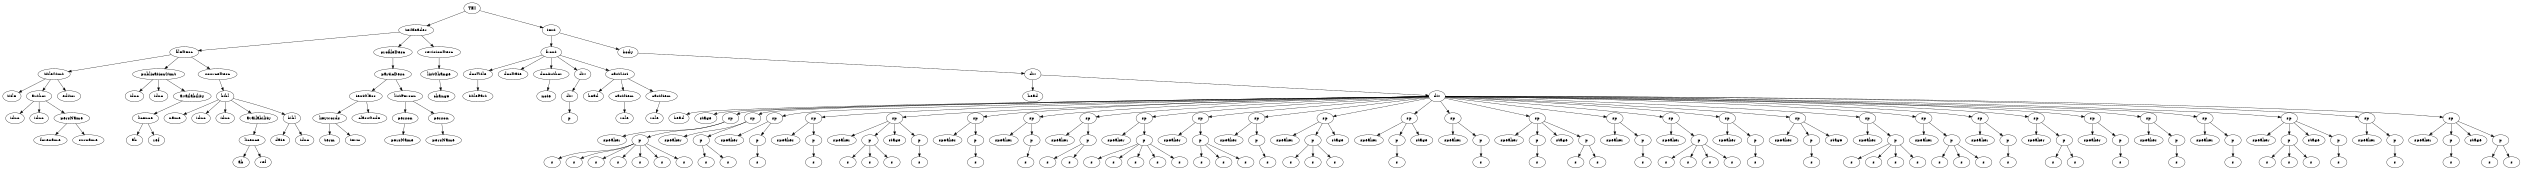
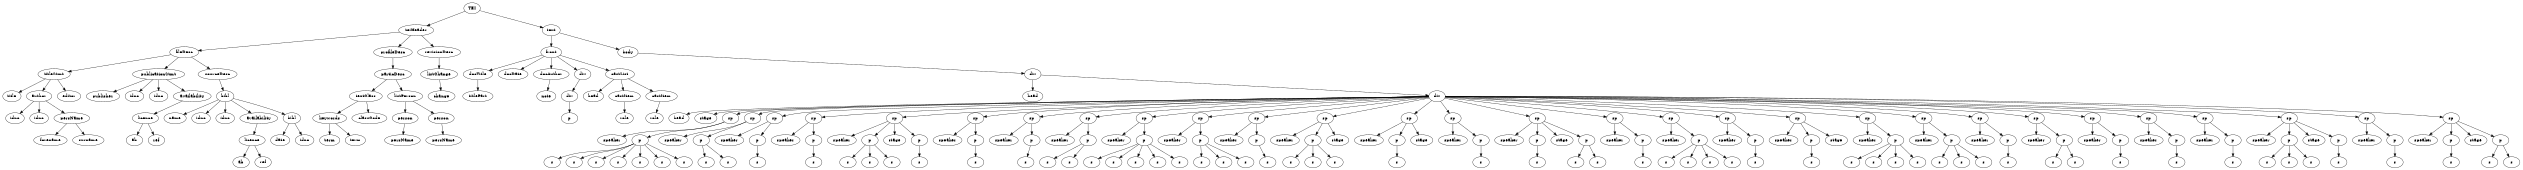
  digraph {
    n1 [label=TEI]
    n2 [label=teiHeader]
    n3 [label=text]
    n4 [label=fileDesc]
    n5 [label=profileDesc]
    n6 [label=revisionDesc]
    n7 [label=front]
    n8 [label=body]
    n9 [label=titleStmt]
    n10 [label=publicationStmt]
    n11 [label=sourceDesc]
    n12 [label=particDesc]
    n13 [label=listChange]
    n14 [label=title]
    n15 [label=author]
    n16 [label=editor]
+   n17 [label=publisher]
    n18 [label=idno]
    n19 [label=idno]
    n20 [label=availability]
    n21 [label=bibl]
    n22 [label=idno]
    n23 [label=idno]
    n24 [label=persName]
    n25 [label=forename]
    n26 [label=surname]
    n27 [label=licence]
    n28 [label=ab]
    n29 [label=ref]
    n30 [label=name]
    n31 [label=idno]
    n32 [label=idno]
    n33 [label=availability]
    n34 [label=bibl]
    n35 [label=licence]
    n36 [label=date]
    n37 [label=idno]
    n38 [label=ab]
    n39 [label=ref]
    n40 [label=textClass]
    n41 [label=listPerson]
    n42 [label=keywords]
    n43 [label=classCode]
    n44 [label=person]
    n45 [label=person]
    n46 [label=persName]
    n47 [label=persName]
    n48 [label=term]
    n49 [label=term]
    n50 [label=change]
    n51 [label=docTitle]
    n52 [label=docDate]
    n53 [label=docAuthor]
    n54 [label=div]
    n55 [label=castList]
    n56 [label=div]
    n57 [label=titlePart]
    n58 [label=note]
    n59 [label=div]
    n60 [label=head]
    n61 [label=castItem]
    n62 [label=castItem]
    n63 [label=p]
    n64 [label=role]
    n65 [label=role]
    n66 [label=head]
    n67 [label=div]
    n68 [label=head]
    n69 [label=stage]
    n70 [label=sp]
    n71 [label=sp]
    n72 [label=sp]
    n73 [label=sp]
    n74 [label=sp]
    n75 [label=sp]
    n76 [label=sp]
    n77 [label=sp]
    n78 [label=sp]
    n79 [label=sp]
    n80 [label=sp]
    n81 [label=sp]
    n82 [label=sp]
    n83 [label=sp]
    n84 [label=sp]
    n85 [label=sp]
    n86 [label=sp]
    n87 [label=sp]
    n88 [label=sp]
    n89 [label=sp]
    n90 [label=sp]
    n91 [label=sp]
    n92 [label=sp]
    n93 [label=sp]
    n94 [label=sp]
    n95 [label=sp]
    n96 [label=sp]
    n97 [label=sp]
    n98 [label=sp]
    n99 [label=speaker]
    n100 [label=p]
    n101 [label=speaker]
    n102 [label=p]
    n103 [label=speaker]
    n104 [label=p]
    n105 [label=speaker]
    n106 [label=p]
    n107 [label=speaker]
    n108 [label=p]
    n109 [label=stage]
    n110 [label=p]
    n111 [label=speaker]
    n112 [label=p]
    n113 [label=speaker]
    n114 [label=p]
    n115 [label=speaker]
    n116 [label=p]
    n117 [label=speaker]
    n118 [label=p]
    n119 [label=speaker]
    n120 [label=p]
    n121 [label=speaker]
    n122 [label=p]
    n123 [label=speaker]
    n124 [label=p]
    n125 [label=stage]
    n126 [label=speaker]
    n127 [label=p]
    n128 [label=stage]
    n129 [label=speaker]
    n130 [label=p]
    n131 [label=speaker]
    n132 [label=p]
    n133 [label=stage]
    n134 [label=p]
    n135 [label=speaker]
    n136 [label=p]
    n137 [label=speaker]
    n138 [label=p]
    n139 [label=speaker]
    n140 [label=p]
    n141 [label=speaker]
    n142 [label=p]
    n143 [label=stage]
    n144 [label=speaker]
    n145 [label=p]
    n146 [label=speaker]
    n147 [label=p]
    n148 [label=speaker]
    n149 [label=p]
    n150 [label=speaker]
    n151 [label=p]
    n152 [label=speaker]
    n153 [label=p]
    n154 [label=speaker]
    n155 [label=p]
    n156 [label=speaker]
    n157 [label=p]
    n158 [label=speaker]
    n159 [label=p]
    n160 [label=stage]
    n161 [label=p]
    n162 [label=speaker]
    n163 [label=p]
    n164 [label=speaker]
    n165 [label=p]
    n166 [label=stage]
    n167 [label=p]
    n168 [label=s]
    n169 [label=s]
    n170 [label=s]
    n171 [label=s]
    n172 [label=s]
    n173 [label=s]
    n174 [label=s]
    n175 [label=s]
    n176 [label=s]
    n177 [label=s]
    n178 [label=s]
    n179 [label=s]
    n180 [label=s]
    n181 [label=s]
    n182 [label=s]
    n183 [label=s]
    n184 [label=s]
    n185 [label=s]
    n186 [label=s]
    n187 [label=s]
    n188 [label=s]
    n189 [label=s]
    n190 [label=s]
    n191 [label=s]
    n192 [label=s]
    n193 [label=s]
    n194 [label=s]
    n195 [label=s]
    n196 [label=s]
    n197 [label=s]
    n198 [label=s]
    n199 [label=s]
    n200 [label=s]
    n201 [label=s]
    n202 [label=s]
    n203 [label=s]
    n204 [label=s]
    n205 [label=s]
    n206 [label=s]
    n207 [label=s]
    n208 [label=s]
    n209 [label=s]
    n210 [label=s]
    n211 [label=s]
    n212 [label=s]
    n213 [label=s]
    n214 [label=s]
    n215 [label=s]
    n216 [label=s]
    n217 [label=s]
    n218 [label=s]
    n219 [label=s]
    n220 [label=s]
    n221 [label=s]
    n222 [label=s]
    n223 [label=s]
    n224 [label=s]
    n225 [label=s]
    n226 [label=s]
    n227 [label=s]
    n228 [label=s]
    n229 [label=s]
    n230 [label=s]
    n231 [label=s]
    n1 -> n2
    n1 -> n3
    n2 -> n4
    n2 -> n5
    n2 -> n6
    n3 -> n7
    n3 -> n8
    n4 -> n9
    n4 -> n10
    n4 -> n11
    n5 -> n12
    n6 -> n13
    n7 -> n51
    n7 -> n52
    n7 -> n53
    n7 -> n54
    n7 -> n55
    n8 -> n56
    n9 -> n14
    n9 -> n15
    n9 -> n16
+   n10 -> n17
    n10 -> n18
    n10 -> n19
    n10 -> n20
    n11 -> n21
    n12 -> n40
    n12 -> n41
    n13 -> n50
    n15 -> n22
    n15 -> n23
    n15 -> n24
    n20 -> n27
    n21 -> n30
    n21 -> n31
    n21 -> n32
    n21 -> n33
    n21 -> n34
    n24 -> n25
    n24 -> n26
    n27 -> n28
    n27 -> n29
    n33 -> n35
    n34 -> n36
    n34 -> n37
    n35 -> n38
    n35 -> n39
    n40 -> n42
    n40 -> n43
    n41 -> n44
    n41 -> n45
    n42 -> n48
    n42 -> n49
    n44 -> n46
    n45 -> n47
    n51 -> n57
    n53 -> n58
    n54 -> n59
    n55 -> n60
    n55 -> n61
    n55 -> n62
    n56 -> n66
    n56 -> n67
    n59 -> n63
    n61 -> n64
    n62 -> n65
    n67 -> n68
    n67 -> n69
    n67 -> n70
    n67 -> n71
    n67 -> n72
    n67 -> n73
    n67 -> n74
    n67 -> n75
    n67 -> n76
    n67 -> n77
    n67 -> n78
    n67 -> n79
    n67 -> n80
    n67 -> n81
    n67 -> n82
    n67 -> n83
    n67 -> n84
    n67 -> n85
    n67 -> n86
    n67 -> n87
    n67 -> n88
    n67 -> n89
    n67 -> n90
    n67 -> n91
    n67 -> n92
    n67 -> n93
    n67 -> n94
    n67 -> n95
    n67 -> n96
    n67 -> n97
    n67 -> n98
    n70 -> n99
    n70 -> n100
    n71 -> n101
    n71 -> n102
    n72 -> n103
    n72 -> n104
    n73 -> n105
    n73 -> n106
    n74 -> n107
    n74 -> n108
    n74 -> n109
    n74 -> n110
    n75 -> n111
    n75 -> n112
    n76 -> n113
    n76 -> n114
    n77 -> n115
    n77 -> n116
    n78 -> n117
    n78 -> n118
    n79 -> n119
    n79 -> n120
    n80 -> n121
    n80 -> n122
    n81 -> n123
    n81 -> n124
    n81 -> n125
    n82 -> n126
    n82 -> n127
    n82 -> n128
    n83 -> n129
    n83 -> n130
    n84 -> n131
    n84 -> n132
    n84 -> n133
    n84 -> n134
    n85 -> n135
    n85 -> n136
    n86 -> n137
    n86 -> n138
    n87 -> n139
    n87 -> n140
    n88 -> n141
    n88 -> n142
    n88 -> n143
    n89 -> n144
    n89 -> n145
    n90 -> n146
    n90 -> n147
    n91 -> n148
    n91 -> n149
    n92 -> n150
    n92 -> n151
    n93 -> n152
    n93 -> n153
    n94 -> n154
    n94 -> n155
    n95 -> n156
    n95 -> n157
    n96 -> n158
    n96 -> n159
    n96 -> n160
    n96 -> n161
    n97 -> n162
    n97 -> n163
    n98 -> n164
    n98 -> n165
    n98 -> n166
    n98 -> n167
    n100 -> n168
    n100 -> n169
    n100 -> n170
    n100 -> n171
    n100 -> n172
    n100 -> n173
    n100 -> n174
    n102 -> n175
    n102 -> n176
    n104 -> n177
    n106 -> n178
    n108 -> n179
    n108 -> n180
    n108 -> n181
    n110 -> n182
    n112 -> n183
    n114 -> n184
    n116 -> n185
    n116 -> n186
    n118 -> n187
    n118 -> n188
    n118 -> n189
    n118 -> n190
    n118 -> n191
    n120 -> n192
    n120 -> n193
    n120 -> n194
    n122 -> n195
    n124 -> n196
    n124 -> n197
    n124 -> n198
    n127 -> n199
    n130 -> n200
    n132 -> n201
    n134 -> n202
    n134 -> n203
    n136 -> n204
    n138 -> n205
    n138 -> n206
    n138 -> n207
    n138 -> n208
    n140 -> n209
    n142 -> n210
    n145 -> n211
    n145 -> n212
    n145 -> n213
    n145 -> n214
    n147 -> n215
    n147 -> n216
    n147 -> n217
    n149 -> n218
    n151 -> n219
    n151 -> n220
    n153 -> n221
    n155 -> n222
    n157 -> n223
    n159 -> n224
    n159 -> n225
    n159 -> n226
    n161 -> n227
    n163 -> n228
    n165 -> n229
    n167 -> n230
    n167 -> n231
  }
